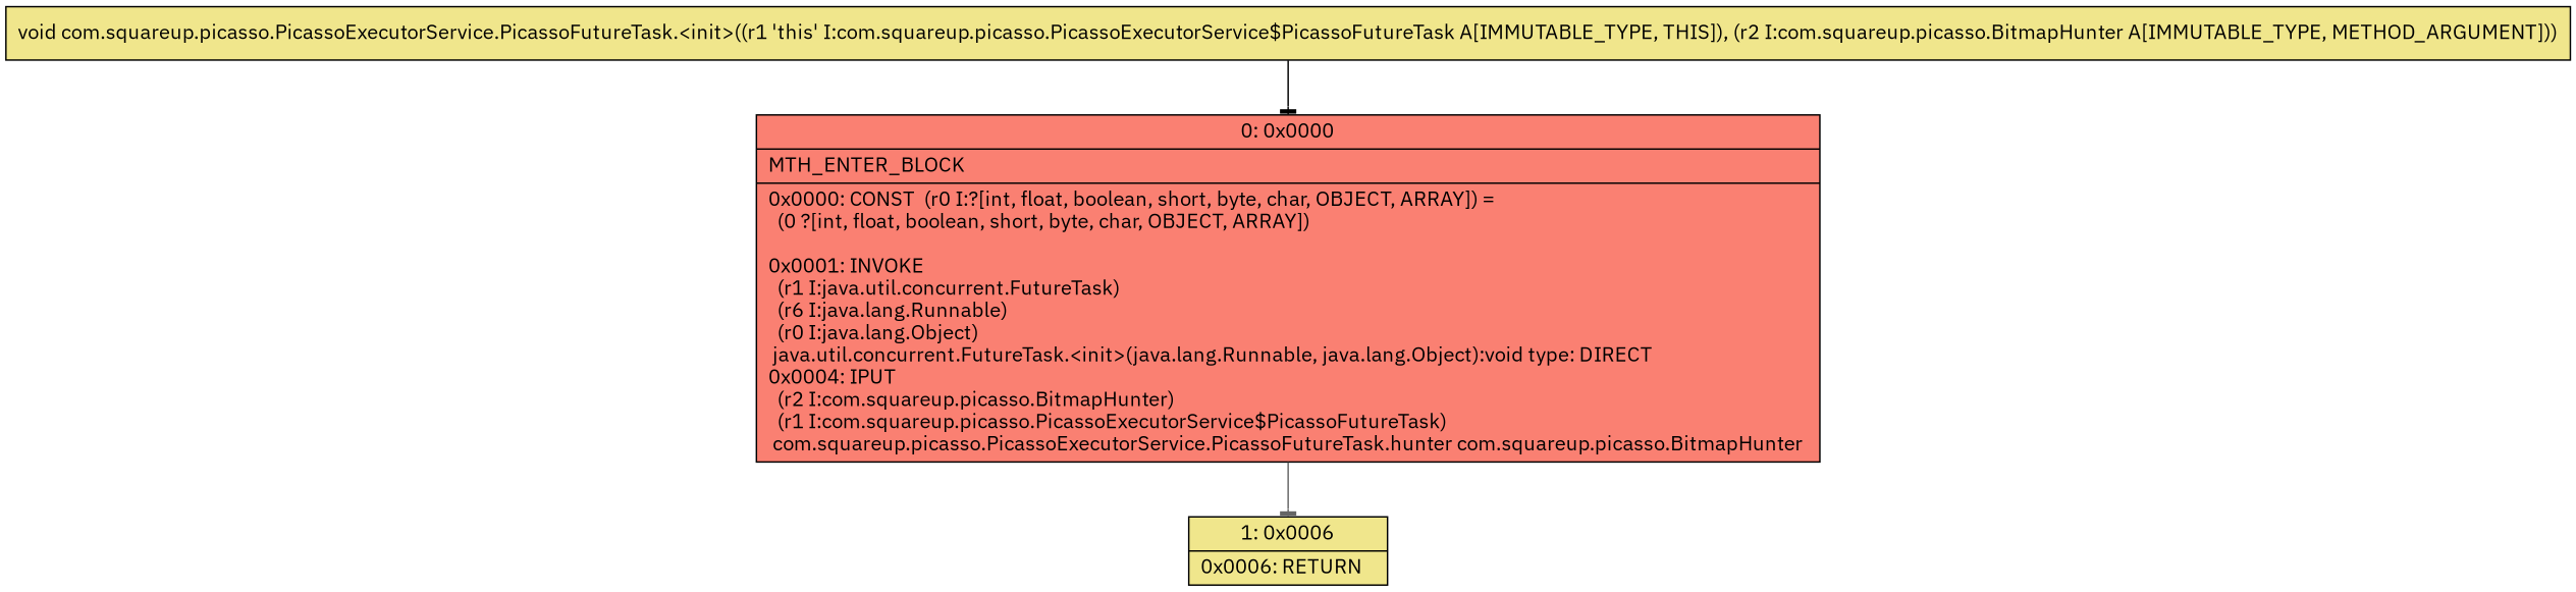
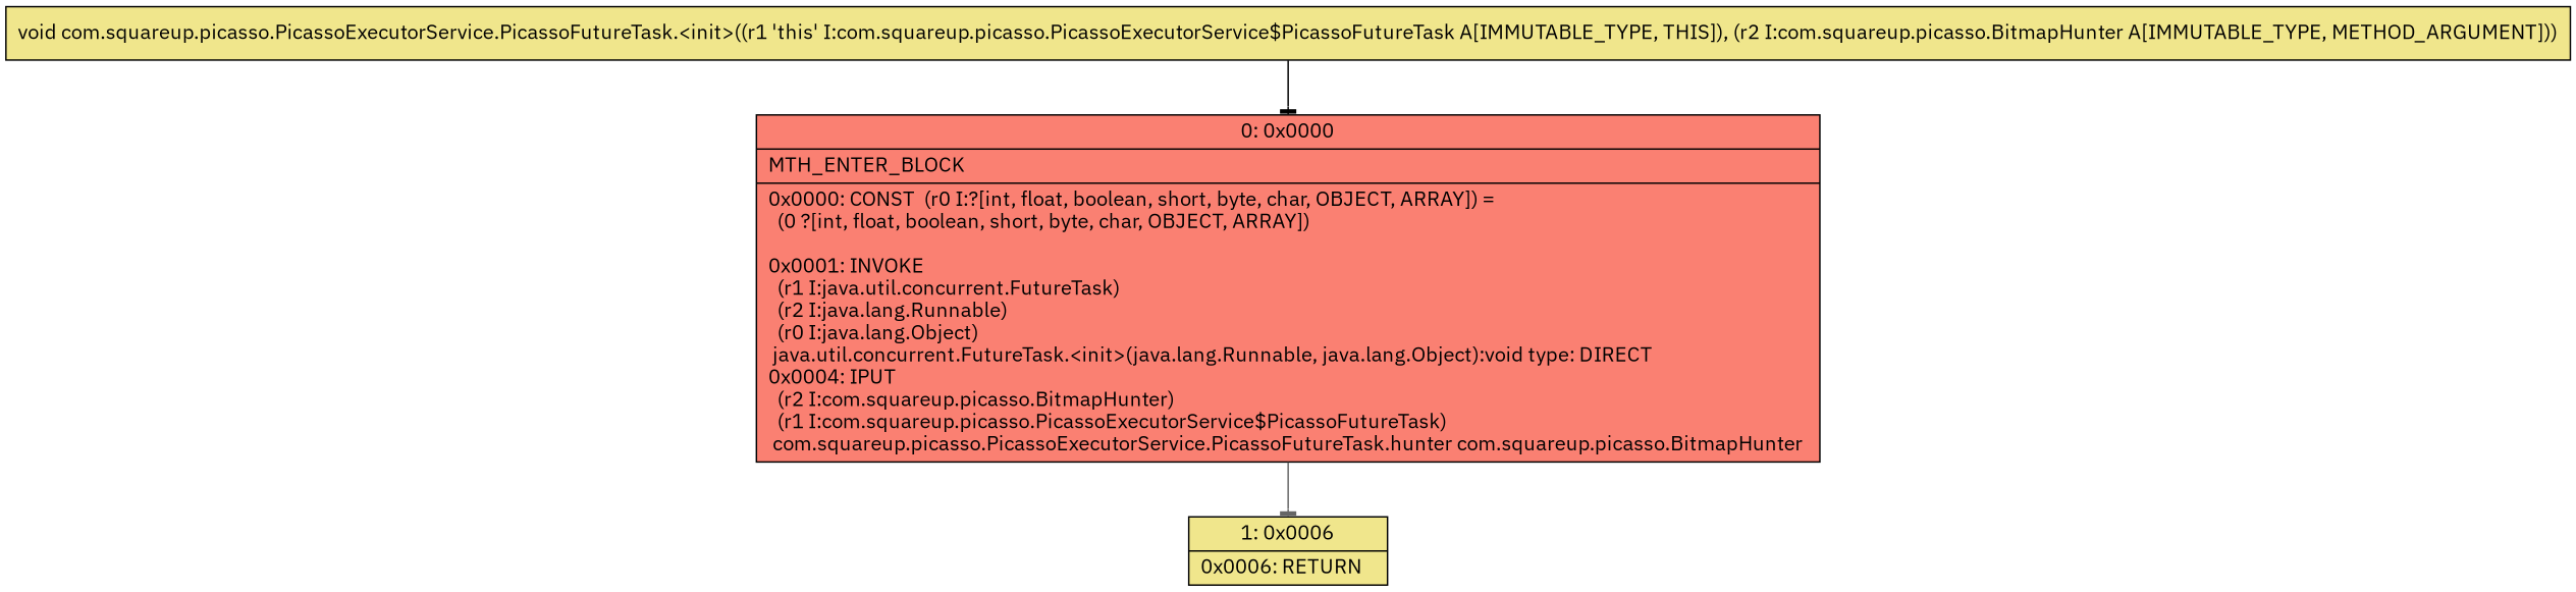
  digraph {
    fontname="IBM Plex Sans"
    node [shape=record style=filled fillcolor=khaki fontname="IBM Plex Sans"]
    edge [arrowhead=tee fontname="IBM Plex Sans"]
-   n1 [label="{0\:\ 0x0000|MTH_ENTER_BLOCK\l|0x0000: CONST  (r0 I:?[int, float, boolean, short, byte, char, OBJECT, ARRAY]) = \l  (0 ?[int, float, boolean, short, byte, char, OBJECT, ARRAY])\l \l0x0001: INVOKE  \l  (r1 I:java.util.concurrent.FutureTask)\l  (r6 I:java.lang.Runnable)\l  (r0 I:java.lang.Object)\l java.util.concurrent.FutureTask.\<init\>(java.lang.Runnable, java.lang.Object):void type: DIRECT \l0x0004: IPUT  \l  (r2 I:com.squareup.picasso.BitmapHunter)\l  (r1 I:com.squareup.picasso.PicassoExecutorService$PicassoFutureTask)\l com.squareup.picasso.PicassoExecutorService.PicassoFutureTask.hunter com.squareup.picasso.BitmapHunter \l}" fillcolor=salmon]
+   n1 [label="{0\:\ 0x0000|MTH_ENTER_BLOCK\l|0x0000: CONST  (r0 I:?[int, float, boolean, short, byte, char, OBJECT, ARRAY]) = \l  (0 ?[int, float, boolean, short, byte, char, OBJECT, ARRAY])\l \l0x0001: INVOKE  \l  (r1 I:java.util.concurrent.FutureTask)\l  (r2 I:java.lang.Runnable)\l  (r0 I:java.lang.Object)\l java.util.concurrent.FutureTask.\<init\>(java.lang.Runnable, java.lang.Object):void type: DIRECT \l0x0004: IPUT  \l  (r2 I:com.squareup.picasso.BitmapHunter)\l  (r1 I:com.squareup.picasso.PicassoExecutorService$PicassoFutureTask)\l com.squareup.picasso.PicassoExecutorService.PicassoFutureTask.hunter com.squareup.picasso.BitmapHunter \l}" fillcolor=salmon]
    n2 [label="{1\:\ 0x0006|0x0006: RETURN   \l}"]
    n3 [label="{void com.squareup.picasso.PicassoExecutorService.PicassoFutureTask.\<init\>((r1 'this' I:com.squareup.picasso.PicassoExecutorService$PicassoFutureTask A[IMMUTABLE_TYPE, THIS]), (r2 I:com.squareup.picasso.BitmapHunter A[IMMUTABLE_TYPE, METHOD_ARGUMENT])) }"]
    n1 -> n2 [color=gray40]
    n3 -> n1 [color=black]
  }
